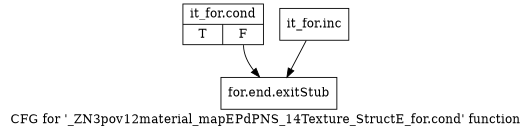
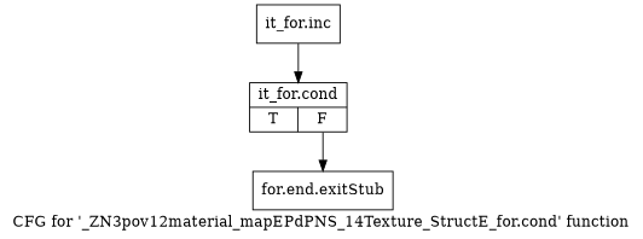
  digraph {
    label="CFG for '_ZN3pov12material_mapEPdPNS_14Texture_StructE_for.cond' function"
    node [shape=record]
    n1 [label="{it_for.cond|{<s0>T|<s1>F}}"]
    n2 [label="{for.end.exitStub}"]
    n3 [label="{it_for.inc}"]
    n1 -> n2 [tailport=s1]
-   n3 -> n2
+   n3 -> n1
  }
